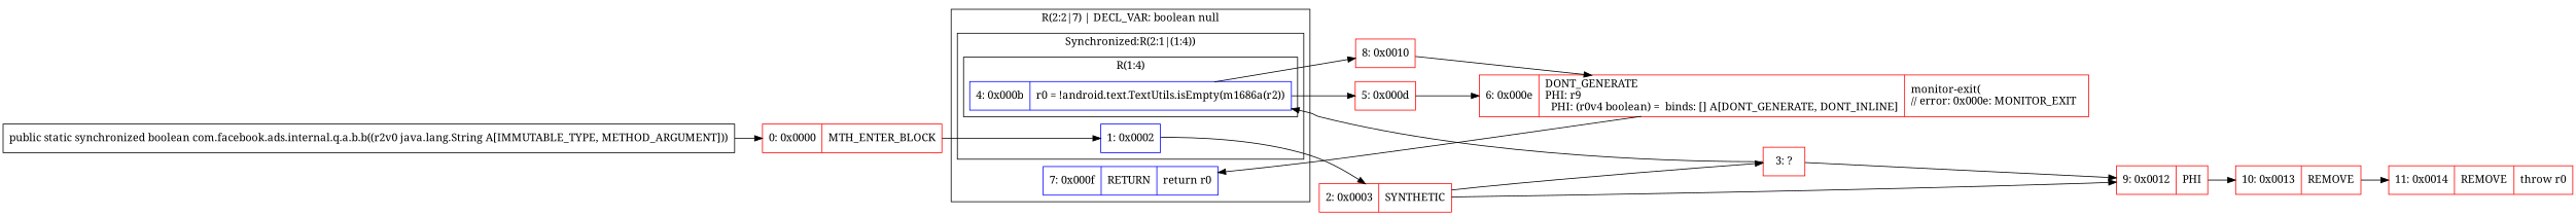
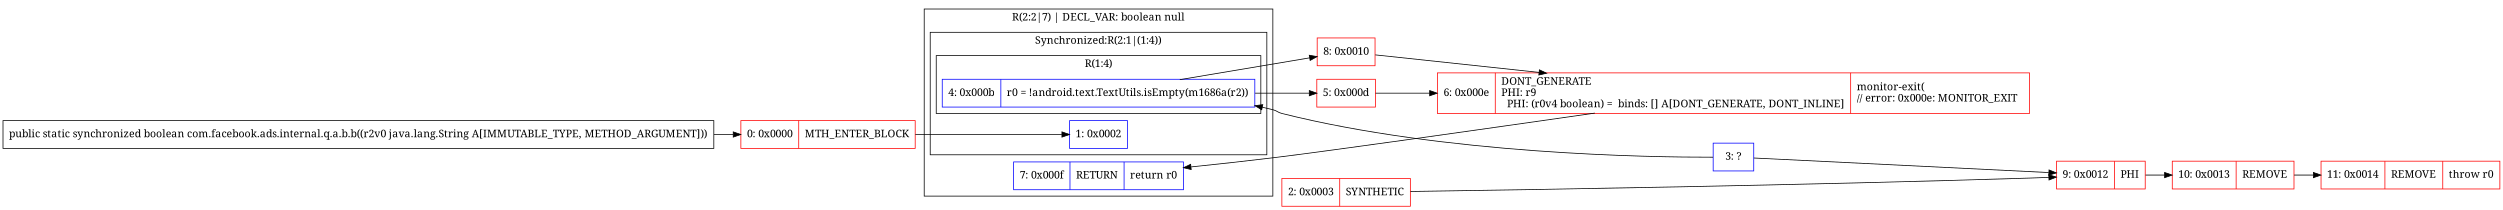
  digraph {
    fontname="Noto Serif"
    rankdir=LR
    node [color=red fontname="Noto Serif" shape=record]
    edge [fontname="Noto Serif"]
    n1 [color=blue label="{4\:\ 0x000b|r0 = !android.text.TextUtils.isEmpty(m1686a(r2))\l}"]
    n2 [color=blue label="{1\:\ 0x0002}"]
    n3 [color=blue label="{7\:\ 0x000f|RETURN\l|return r0\l}"]
    n4 [label="{5\:\ 0x000d}"]
    n5 [label="{8\:\ 0x0010}"]
    n6 [label="{2\:\ 0x0003|SYNTHETIC\l}"]
-   n7 [label="{3\:\ ?}"]
+   n7 [color=blue label="{3\:\ ?}"]
    n8 [label="{9\:\ 0x0012|PHI\l}"]
    n9 [label="{6\:\ 0x000e|DONT_GENERATE\lPHI: r9 \l  PHI: (r0v4 boolean) =  binds: [] A[DONT_GENERATE, DONT_INLINE]\l|monitor\-exit(\l\/\/ error: 0x000e: MONITOR_EXIT  \l}"]
    n10 [label="{0\:\ 0x0000|MTH_ENTER_BLOCK\l}"]
    n11 [label="{10\:\ 0x0013|REMOVE\l}"]
    n12 [label="{11\:\ 0x0014|REMOVE\l|throw r0\l}"]
    n13 [label="{public static synchronized boolean com.facebook.ads.internal.q.a.b.b((r2v0 java.lang.String A[IMMUTABLE_TYPE, METHOD_ARGUMENT])) }" color=""]
    subgraph cluster_1 {
      label="R(2:2|7) | DECL_VAR: boolean null\l"
      n3
      subgraph cluster_2 {
        label="Synchronized:R(2:1|(1:4))"
        n2
        subgraph cluster_3 {
          label="R(1:4)"
          n1
        }
      }
    }
    n1 -> n4
    n1 -> n5
-   n2 -> n6
    n4 -> n9
    n5 -> n9
-   n6 -> n7
    n6 -> n8
    n7 -> n1
    n7 -> n8
    n8 -> n11
    n9 -> n3
    n10 -> n2
    n11 -> n12
    n13 -> n10
  }
